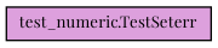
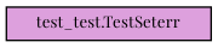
  digraph {
    rankdir=TB
    fontname="Playfair Display"
-   n1 [color=black fillcolor=plum fontname="Playfair Display" fontsize=10 height=0.2 label="test_numeric.TestSeterr" shape=record style=filled width=0.4]
+   n1 [color=black fillcolor=plum fontname="Playfair Display" fontsize=10 height=0.2 label="test_test.TestSeterr" shape=record style=filled width=0.4]
  }
